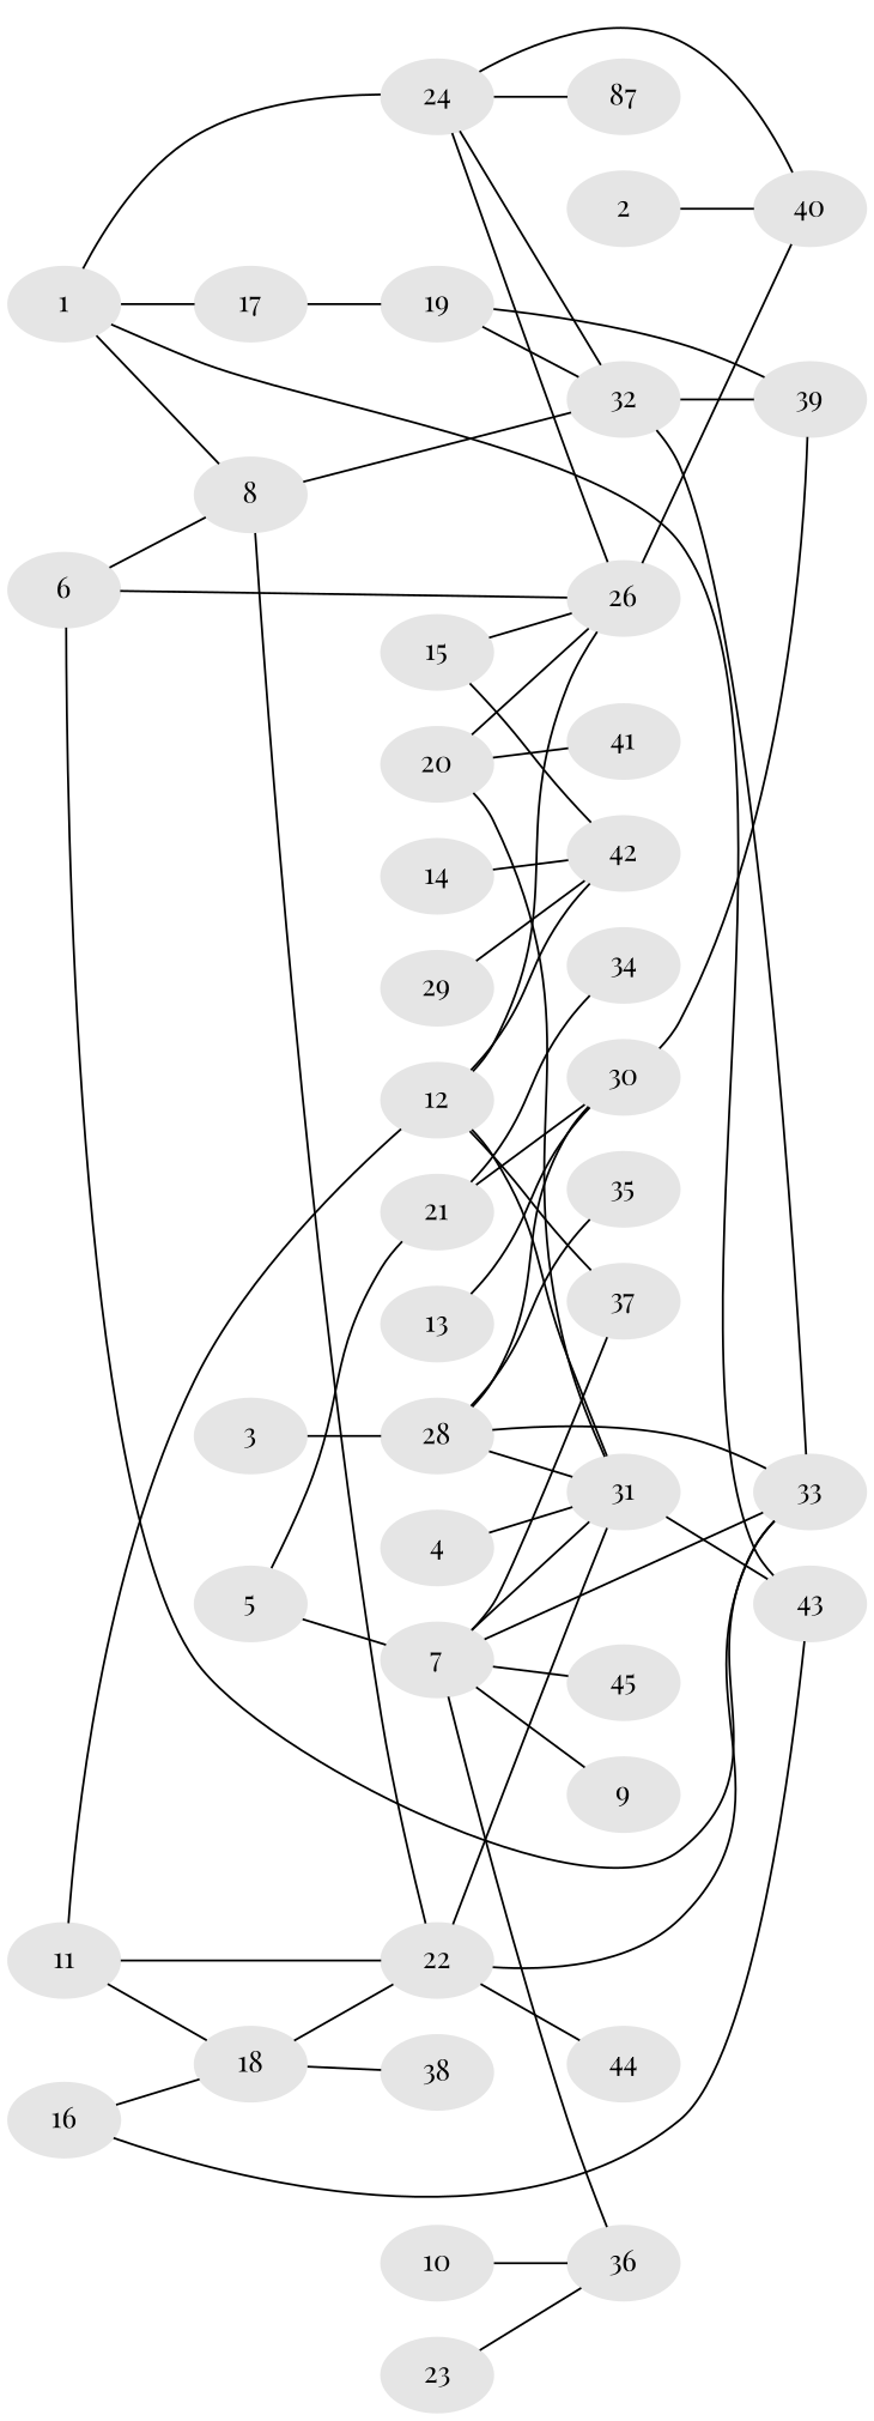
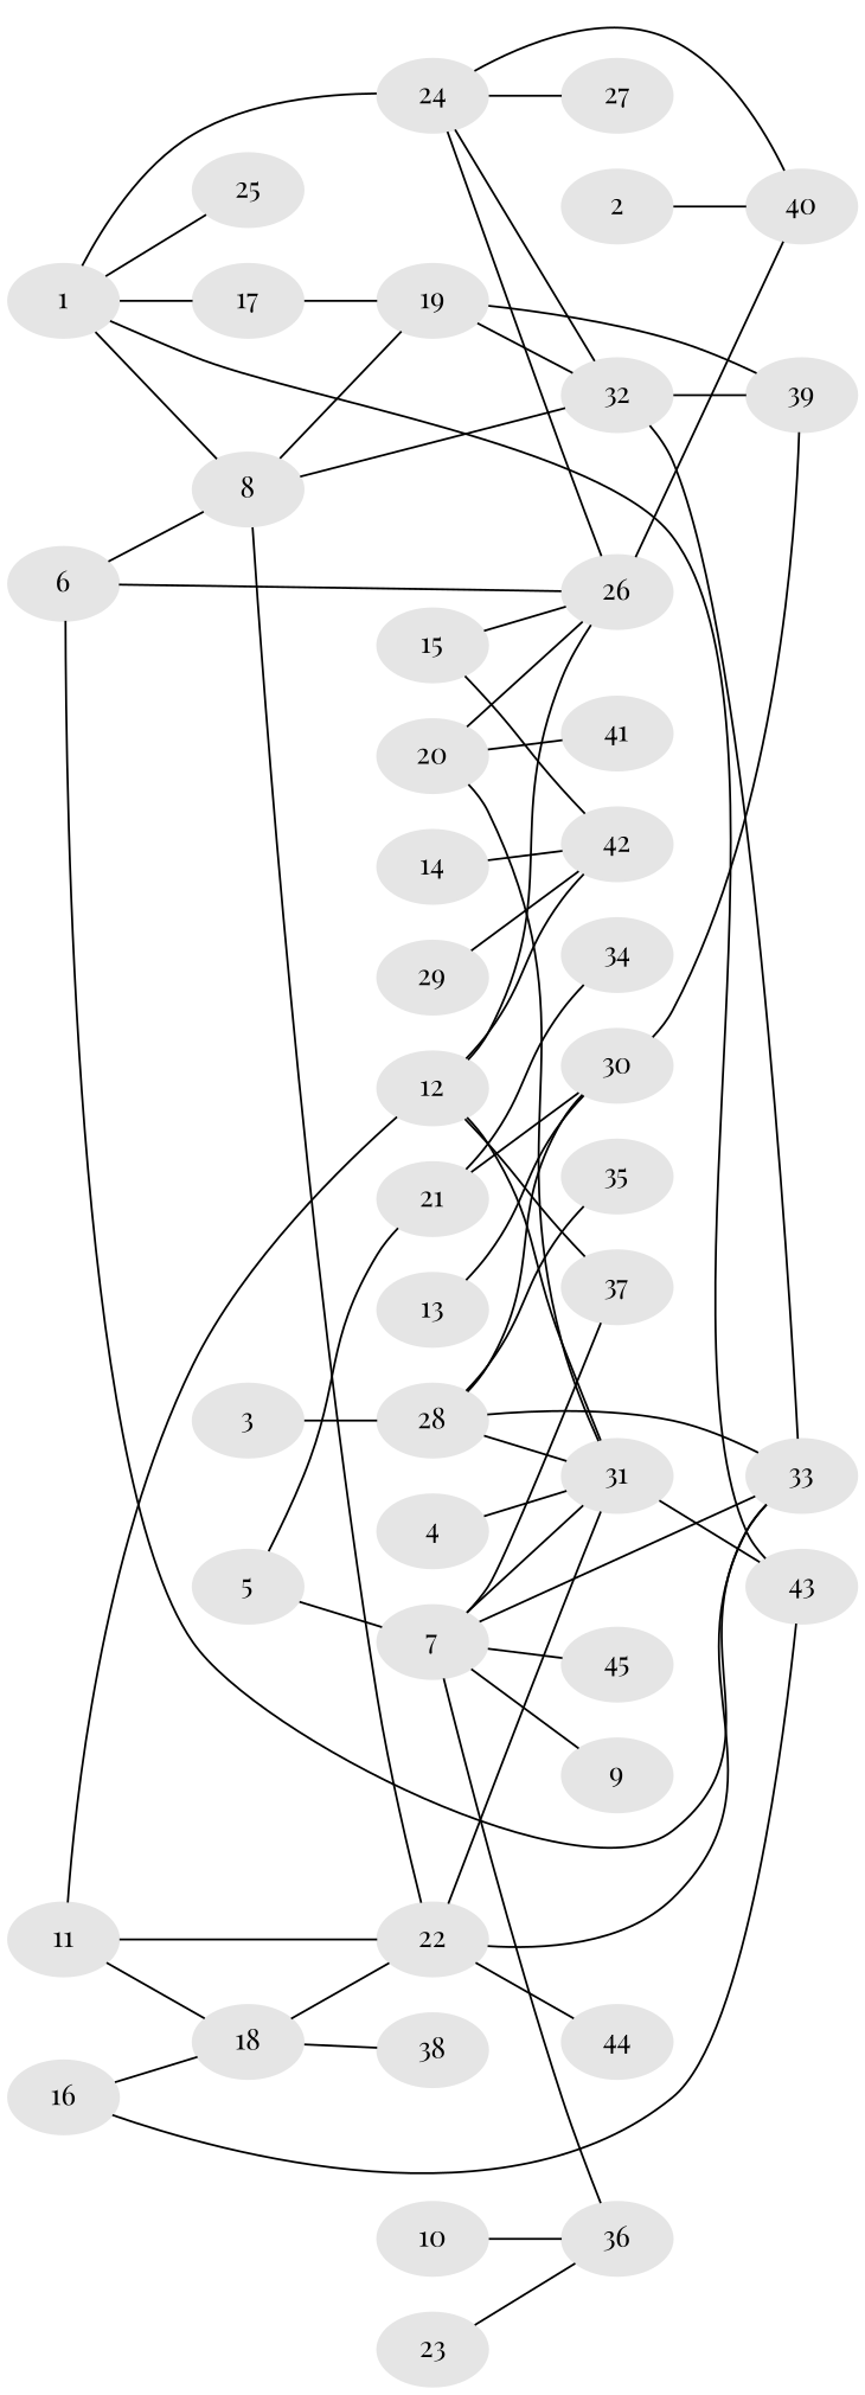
  graph {
    fontname="Playfair Display"
    rankdir=LR
    node [color=gray90 fontname="Playfair Display" style=filled]
    edge [fontname="Playfair Display" weight=1.0]
    1
    8
    17
    24
+   25
    43
    19
    22
    32
    40
    26
-   27 [label=87]
+   27
    2
    3
    28
    31
    33
    30
    35
    4
    5
    7
    21
    9
    36
    37
    45
    34
    6
    39
    44
    10
    11
    12
    18
    42
    38
    13
    14
    15
    16
    20
    41
    23
    29
    1 -- 8
    1 -- 17
    1 -- 24
+   1 -- 25
    1 -- 43
+   8 -- 19
    8 -- 22
    8 -- 32
    17 -- 19
    24 -- 32
    24 -- 40
    24 -- 26
    24 -- 27
    19 -- 32
    19 -- 39
    22 -- 31
    22 -- 33
    22 -- 44
    32 -- 33
    32 -- 39
    26 -- 40
    2 -- 40
    3 -- 28
    28 -- 31
    28 -- 33
    28 -- 30
    28 -- 35
    31 -- 43
    30 -- 39
    4 -- 31
    5 -- 7
    5 -- 21
    7 -- 31
    7 -- 33
    7 -- 9
    7 -- 36
    7 -- 37
    7 -- 45
    21 -- 30
    21 -- 34
    6 -- 8
    6 -- 26
    6 -- 33
    10 -- 36
    11 -- 22
    11 -- 12
    11 -- 18
    12 -- 26
    12 -- 31
    12 -- 37
    12 -- 42
    18 -- 22
    18 -- 38
    13 -- 30
    14 -- 42
    15 -- 26
    15 -- 42
    16 -- 43
    16 -- 18
    20 -- 26
    20 -- 31
    20 -- 41
    23 -- 36
    29 -- 42
  }
